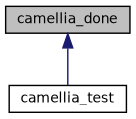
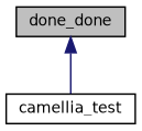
  digraph {
    rankdir=TB
    node [color=black fontname=Helvetica fontsize=10 shape=record style=filled]
-   n1 [fillcolor=grey75 fontcolor=black height=0.2 label=camellia_done width=0.4]
+   n1 [fillcolor=grey75 fontcolor=black height=0.2 label=done_done width=0.4]
    n2 [fillcolor=white height=0.2 label=camellia_test width=0.4]
    n1 -> n2 [color=midnightblue dir=back fontname=Helvetica fontsize=10 labelfontname=Helvetica labelfontsize=10 style=solid]
  }
